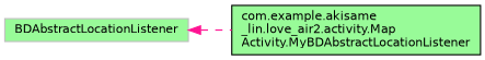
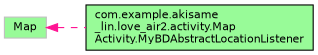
  digraph {
    rankdir=LR
    node [fillcolor=palegreen fontname=Helvetica fontsize=10 shape=record style=filled]
    n1 [color=black fontcolor=black height=0.2 label="com.example.akisame\l_lin.love_air2.activity.Map\lActivity.MyBDAbstractLocationListener" width=0.4]
-   n2 [color=grey75 height=0.2 label=BDAbstractLocationListener width=0.4]
+   n2 [color=grey75 height=0.2 label=Map width=0.4]
    n2 -> n1 [color=deeppink dir=back fontname=Helvetica fontsize=10 labelfontname=Helvetica labelfontsize=10 style=dashed]
  }
